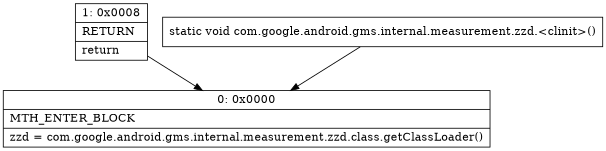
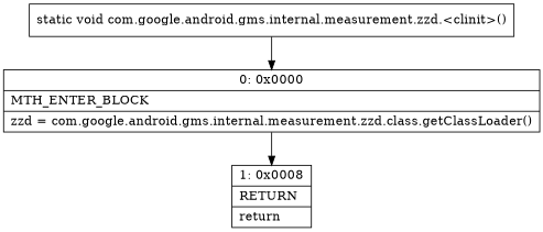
  digraph {
    node [shape=record]
    n1 [label="{0\:\ 0x0000|MTH_ENTER_BLOCK\l|zzd = com.google.android.gms.internal.measurement.zzd.class.getClassLoader()\l}"]
    n2 [label="{1\:\ 0x0008|RETURN\l|return\l}"]
    n3 [label="{static void com.google.android.gms.internal.measurement.zzd.\<clinit\>() }"]
-   n2 -> n1
+   n1 -> n2
    n3 -> n1
  }
